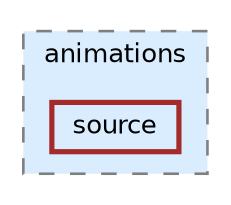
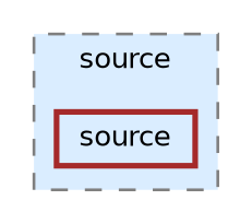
  digraph {
    compound=true
    rankdir=LR
    fontname="DejaVu Sans"
    n1 [color=brown fillcolor="#daedff" fontname="DejaVu Sans" fontsize=10 height=0.2 label=source shape=box style="filled,bold" width=0.4]
    subgraph cluster_1 {
      bgcolor="#daedff"
      fontsize=10
-     label=animations
+     label=source
      pencolor=grey50
      style="filled,dashed"
      n1
    }
  }
